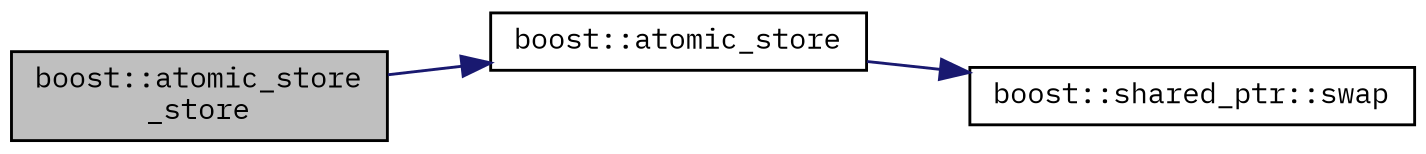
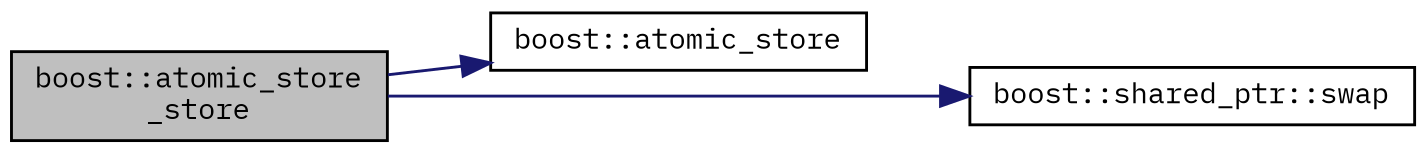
  digraph {
    fontname="IBM Plex Mono"
    rankdir=LR
    node [color=black fontname="IBM Plex Mono" fontsize=10 shape=record]
    edge [color=midnightblue fontname="IBM Plex Mono" fontsize=10 labelfontname=FreeSans labelfontsize=10 style=solid]
    n1 [fillcolor=grey75 fontcolor=black height=0.2 label="boost::atomic_store\l_store" style=filled width=0.4]
    n2 [height=0.2 label="boost::atomic_store" width=0.4]
    n3 [height=0.2 label="boost::shared_ptr::swap" width=0.4]
    n1 -> n2
-   n2 -> n3
+   n1 -> n3
  }
